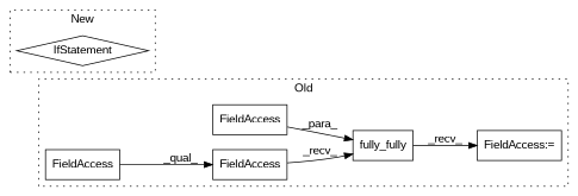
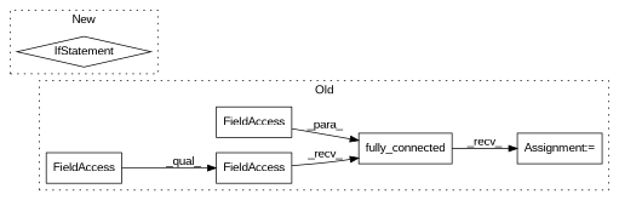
  digraph {
    fontname="Liberation Sans"
    rankdir=LR
    node [a=22 fontname="Liberation Sans" s=6733 shape=box]
    edge [fontname="Liberation Sans"]
-   n1 [a=32 l="16,1" label=fully_fully s="6759,6904"]
+   n1 [a=32 l="16,1" label=fully_connected s="6759,6904"]
    n2 [l=11 label=FieldAccess s=6888]
    n3 [l=25 label=FieldAccess]
    n4 [l=18 label=FieldAccess]
-   n5 [a=7 l=1 label="FieldAccess:=" s=6732]
+   n5 [a=7 l=1 label="Assignment:=" s=6732]
    n6 [a=25 l="4,2" label=IfStatement s="7428,7437" shape=diamond]
    subgraph cluster_1 {
      label=Old
      style=dotted
      n1
      n2
      n3
      n4
      n5
    }
    subgraph cluster_2 {
      label=New
      style=dotted
      n6
    }
    n1 -> n5 [label=_recv_]
    n2 -> n1 [label=_para_]
    n3 -> n1 [label=_recv_]
    n4 -> n3 [label=_qual_]
  }
